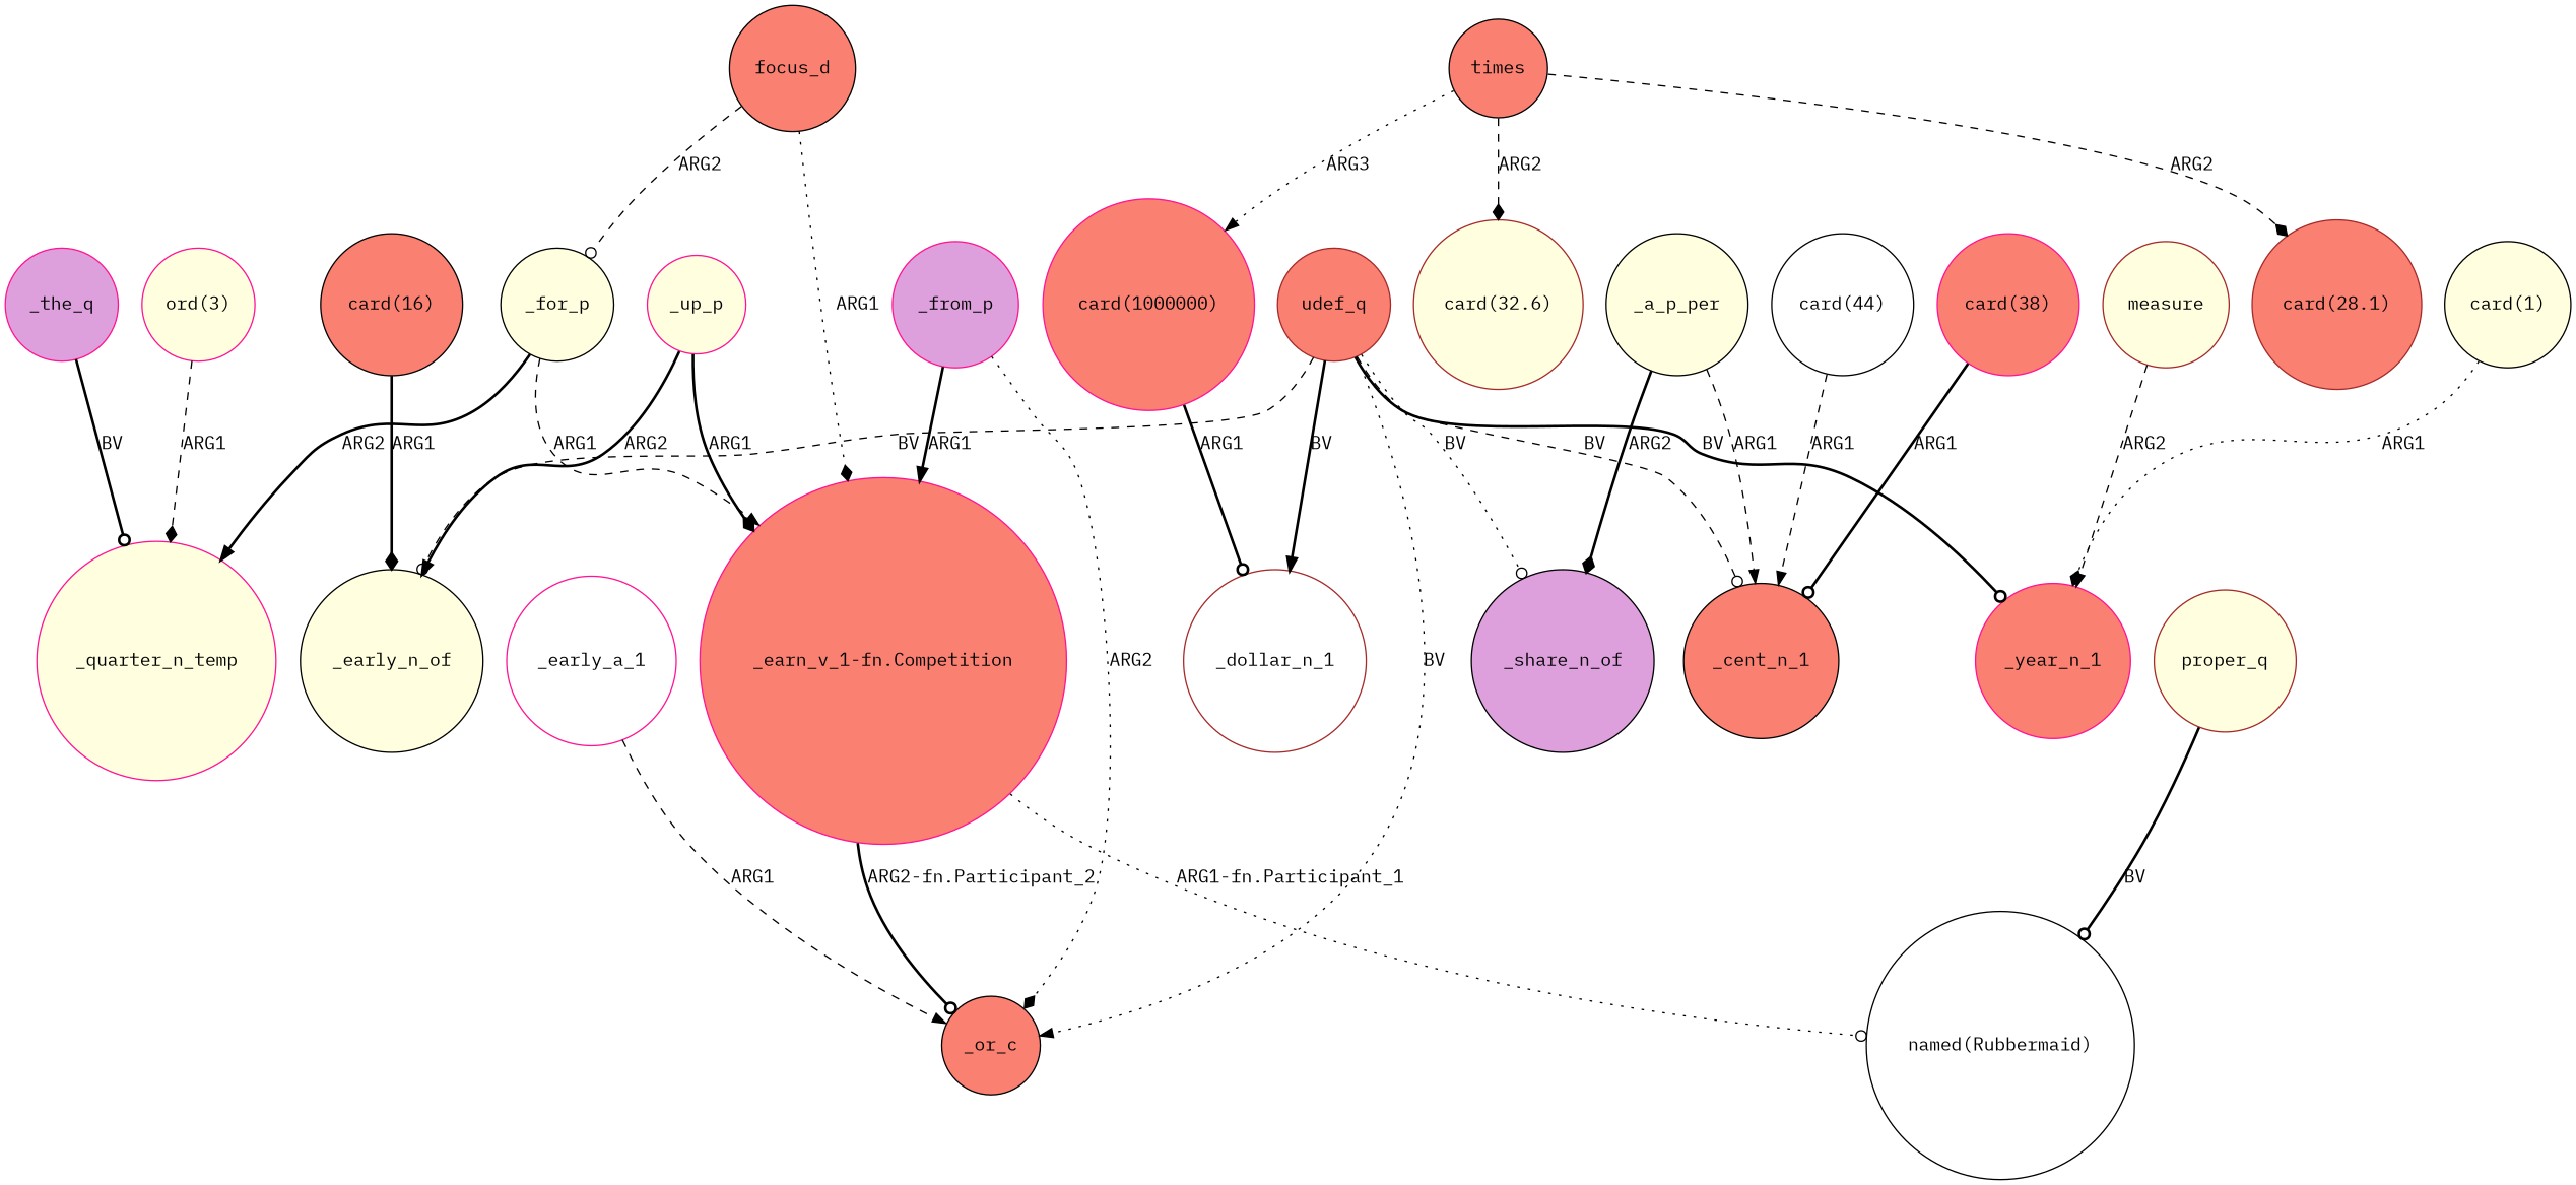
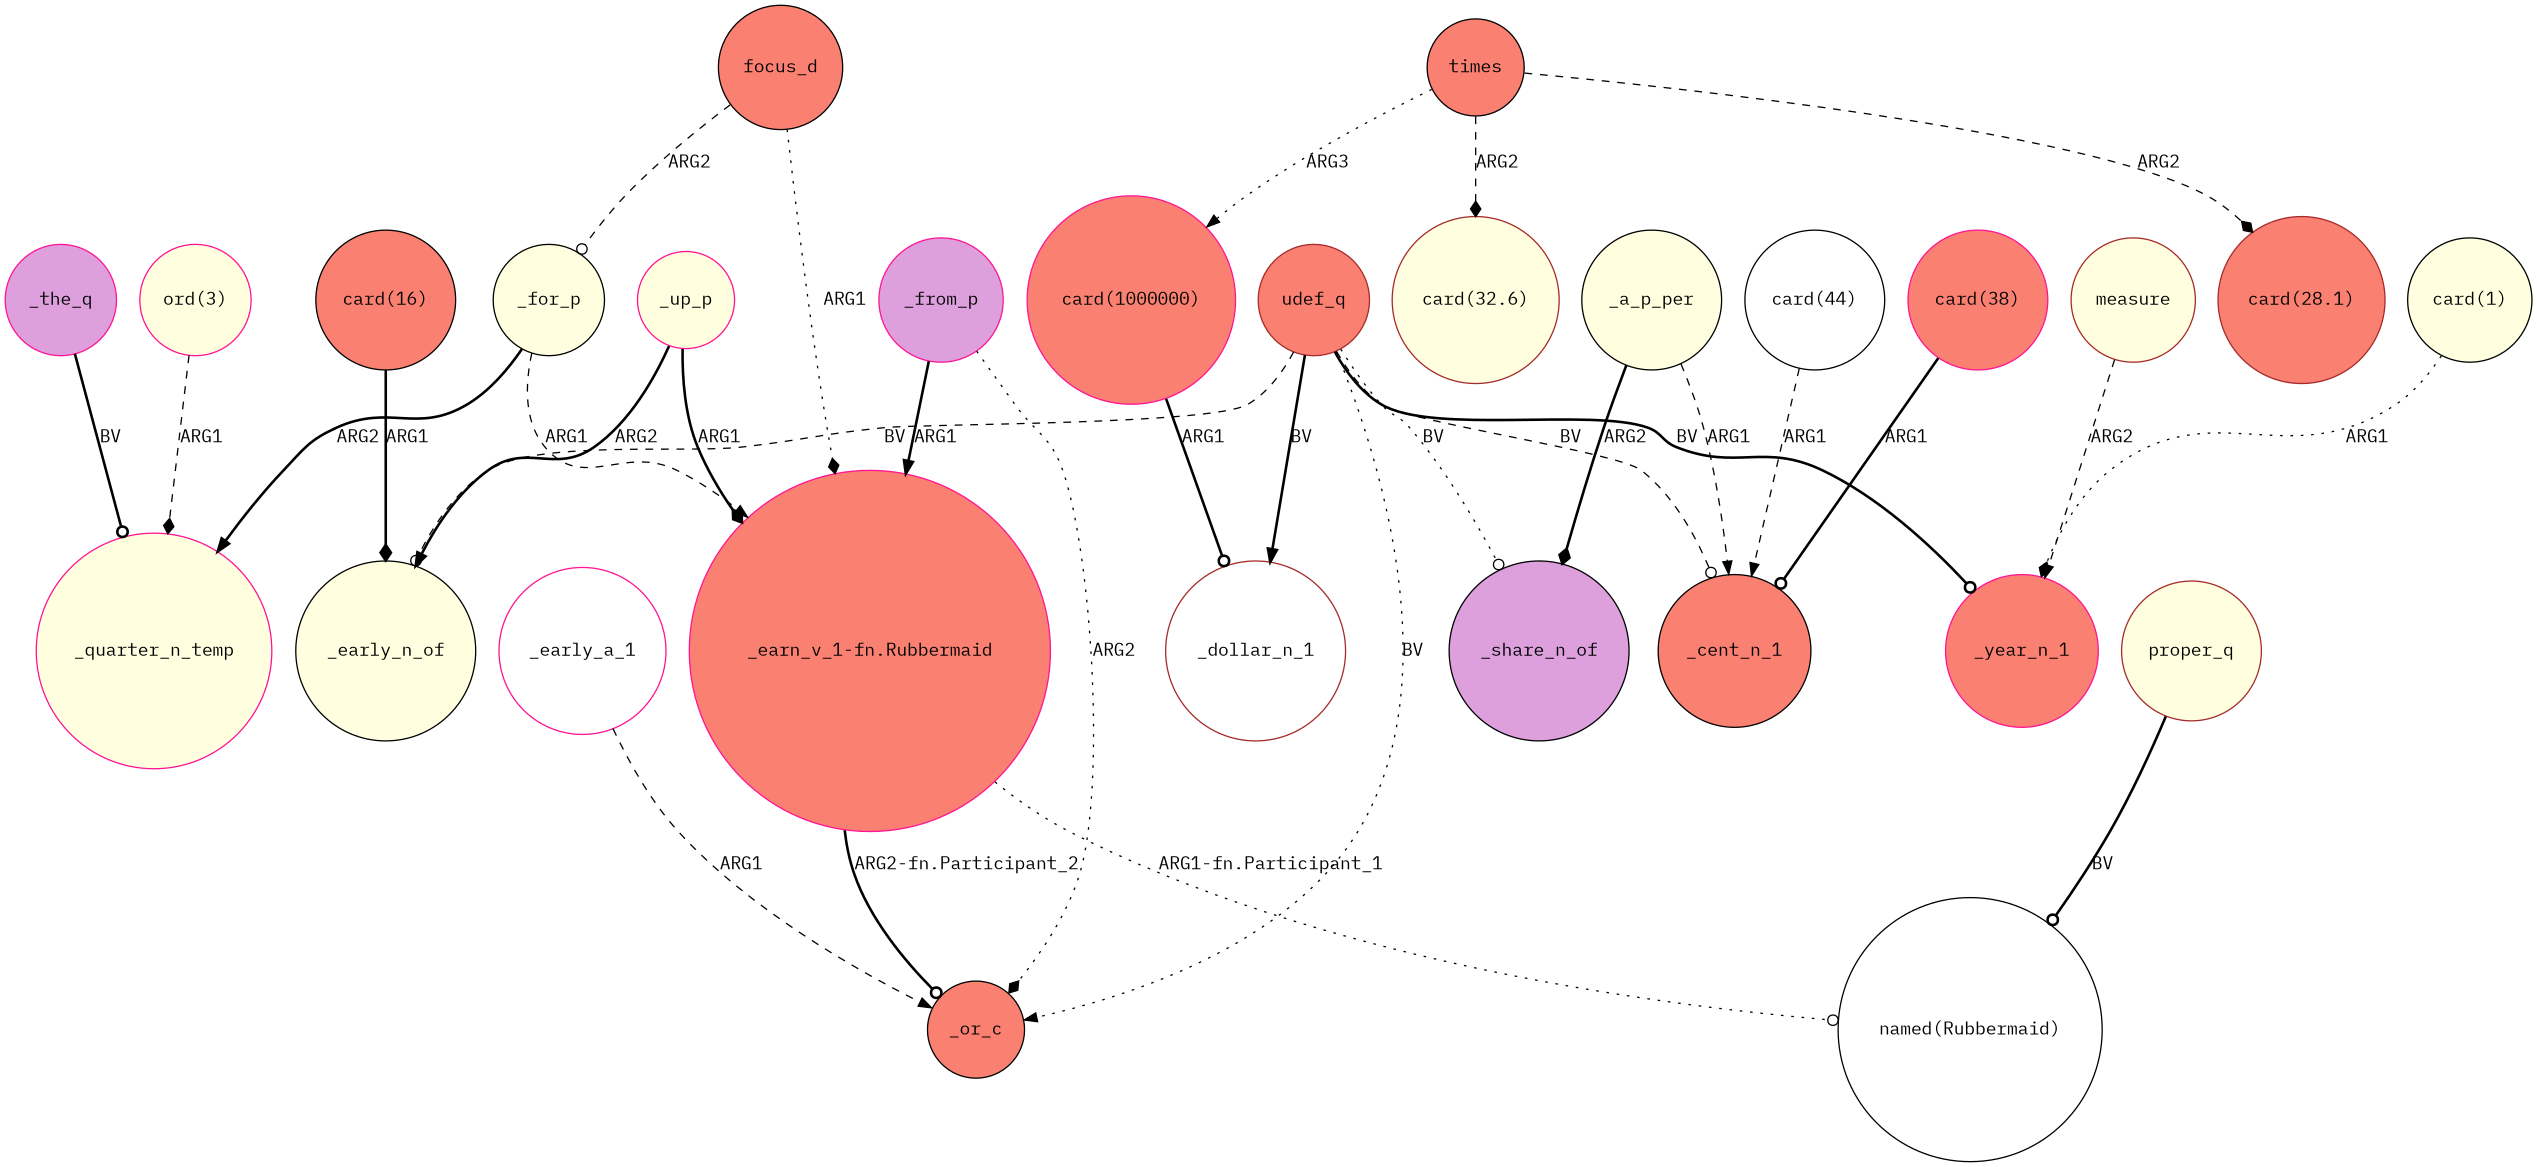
  digraph {
    fontname="IBM Plex Mono"
    node [color=black fillcolor=salmon fontname="IBM Plex Mono" shape=circle style=filled]
    edge [arrowhead=normal fontname="IBM Plex Mono" style=bold]
    _up_p [color=deeppink fillcolor=lightyellow]
    n2 [fillcolor=lightyellow label=_early_n_of]
-   "_earn_v_1-fn.Competition" [color=deeppink]
+   "_earn_v_1-fn.Competition" [color=deeppink label="_earn_v_1-fn.Rubbermaid"]
    _or_c
    "named(Rubbermaid)" [fillcolor=white]
    _from_p [color=deeppink fillcolor=plum]
    "ord(3)" [color=deeppink fillcolor=lightyellow]
    _quarter_n_temp [color=deeppink fillcolor=lightyellow]
    _a_p_per [fillcolor=lightyellow]
    _cent_n_1
    _share_n_of [fillcolor=plum]
    "card(1)" [fillcolor=lightyellow]
    _year_n_1 [color=deeppink]
    _the_q [color=deeppink fillcolor=plum]
    "card(1000000)" [color=deeppink]
    times
    "card(28.1)" [color=brown]
    "card(32.6)" [color=brown fillcolor=lightyellow]
    _dollar_n_1 [color=brown fillcolor=white]
    _early_a_1 [color=deeppink fillcolor=white]
    _for_p [fillcolor=lightyellow]
    udef_q [color=brown]
    proper_q [color=brown fillcolor=lightyellow]
    measure [color=brown fillcolor=lightyellow]
    "card(44)" [fillcolor=white]
    focus_d
    "card(16)"
    "card(38)" [color=deeppink]
    _up_p -> n2 [label=ARG2]
    _up_p -> "_earn_v_1-fn.Competition" [arrowhead=diamond label=ARG1]
    "_earn_v_1-fn.Competition" -> _or_c [arrowhead=odot label="ARG2-fn.Participant_2"]
    "_earn_v_1-fn.Competition" -> "named(Rubbermaid)" [arrowhead=odot label="ARG1-fn.Participant_1" style=dotted]
    _from_p -> "_earn_v_1-fn.Competition" [label=ARG1]
    _from_p -> _or_c [arrowhead=diamond label=ARG2 style=dotted]
    "ord(3)" -> _quarter_n_temp [arrowhead=diamond label=ARG1 style=dashed]
    _a_p_per -> _cent_n_1 [label=ARG1 style=dashed]
    _a_p_per -> _share_n_of [arrowhead=diamond label=ARG2]
    "card(1)" -> _year_n_1 [arrowhead=diamond label=ARG1 style=dotted]
    _the_q -> _quarter_n_temp [arrowhead=odot label=BV]
    "card(1000000)" -> _dollar_n_1 [arrowhead=odot label=ARG1]
    times -> "card(1000000)" [label=ARG3 style=dotted]
    times -> "card(28.1)" [arrowhead=diamond label=ARG2 style=dashed]
    times -> "card(32.6)" [arrowhead=diamond label=ARG2 style=dashed]
    _early_a_1 -> _or_c [label=ARG1 style=dashed]
    _for_p -> "_earn_v_1-fn.Competition" [label=ARG1 style=dashed]
    _for_p -> _quarter_n_temp [label=ARG2]
    udef_q -> n2 [arrowhead=odot label=BV style=dashed]
    udef_q -> _or_c [label=BV style=dotted]
    udef_q -> _cent_n_1 [arrowhead=odot label=BV style=dashed]
    udef_q -> _share_n_of [arrowhead=odot label=BV style=dotted]
    udef_q -> _year_n_1 [arrowhead=odot label=BV]
    udef_q -> _dollar_n_1 [label=BV]
    proper_q -> "named(Rubbermaid)" [arrowhead=odot label=BV]
    measure -> _year_n_1 [label=ARG2 style=dashed]
    "card(44)" -> _cent_n_1 [label=ARG1 style=dashed]
    focus_d -> "_earn_v_1-fn.Competition" [arrowhead=diamond label=ARG1 style=dotted]
    focus_d -> _for_p [arrowhead=odot label=ARG2 style=dashed]
    "card(16)" -> n2 [arrowhead=diamond label=ARG1]
    "card(38)" -> _cent_n_1 [arrowhead=odot label=ARG1]
  }
